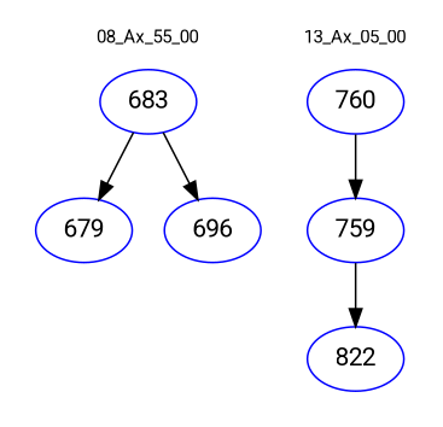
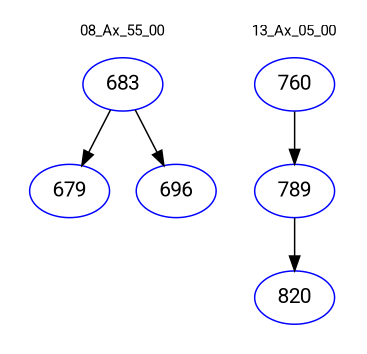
  digraph {
    fontname=Roboto
    node [color=blue fontname=Roboto]
    edge [color=black fontname=Roboto]
    n1 [label=683]
    n2 [label=679]
    n3 [label=696]
-   n4 [label=759]
+   n4 [label=789]
    n5 [label=760]
-   n6 [label=822]
+   n6 [label=820]
    subgraph cluster_1 {
      color=white
      fontsize=10
      label="08_Ax_55_00"
      n1
      n2
      n3
    }
    subgraph cluster_2 {
      color=white
      fontsize=10
      label="13_Ax_05_00"
      n4
      n5
      n6
    }
    n1 -> n2
    n1 -> n3
    n4 -> n6
    n5 -> n4
  }
